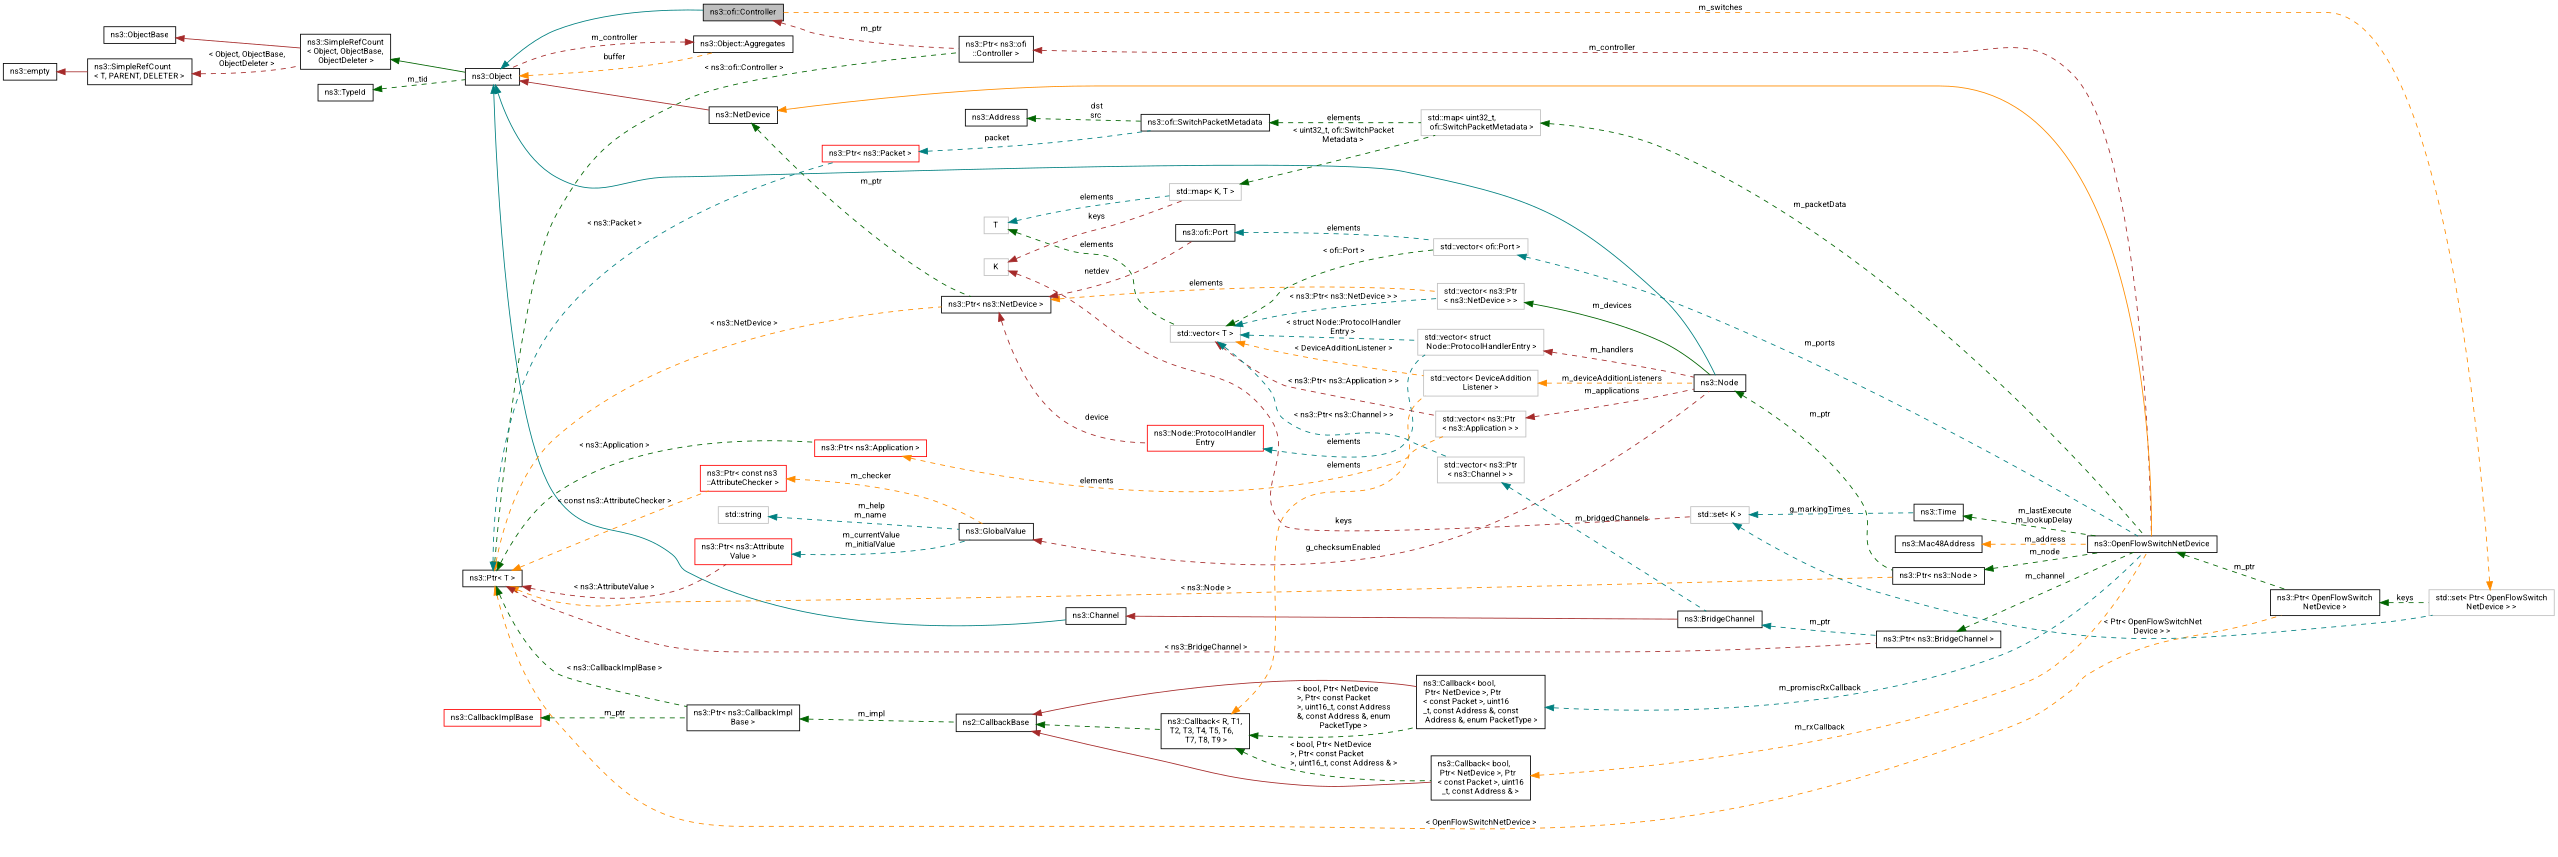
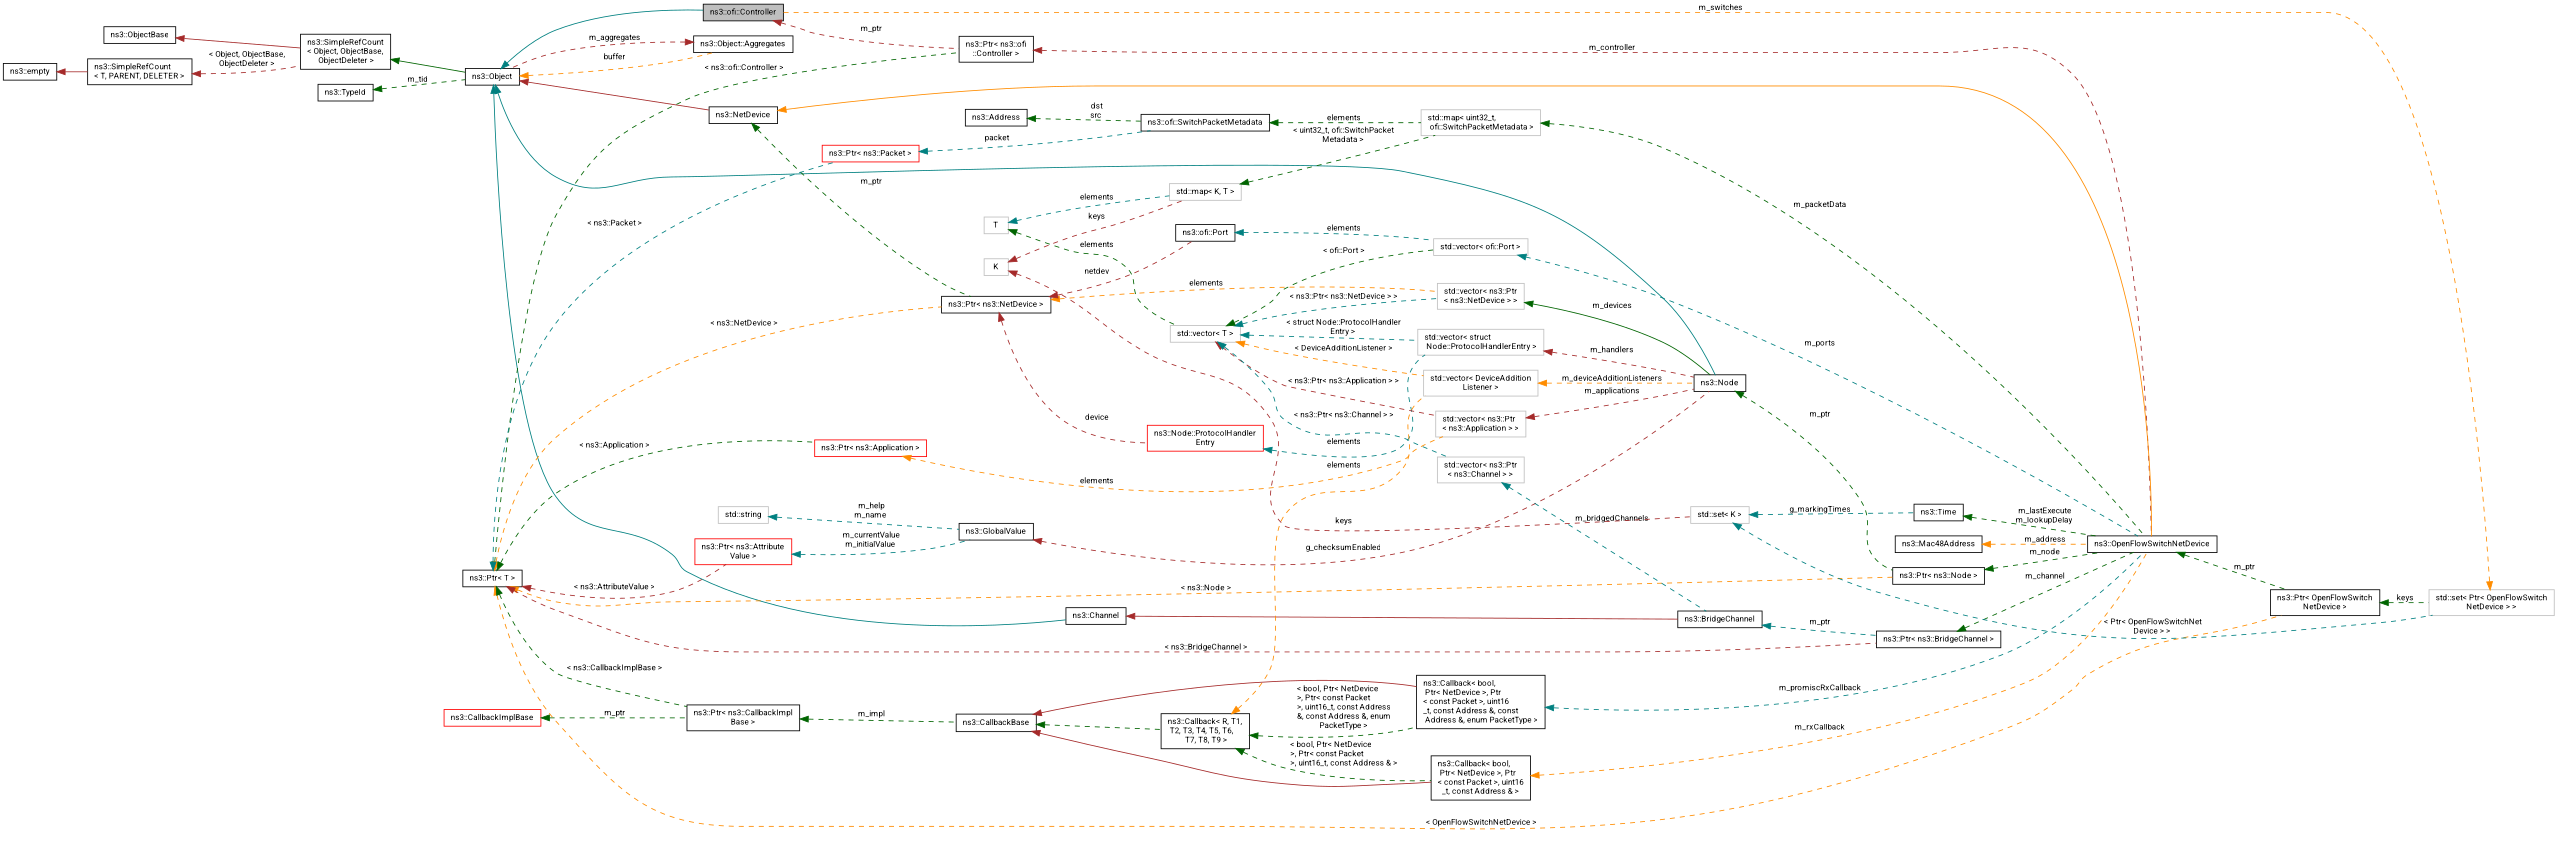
  digraph {
    fontname=Roboto
    rankdir=LR
    node [color=black fillcolor=white fontname=Roboto fontsize=10 shape=record style=filled]
    edge [color=darkgreen dir=back fontname=Roboto fontsize=10 labelfontname=Helvetica labelfontsize=10 style=dashed]
    n1 [fillcolor=grey75 fontcolor=black height=0.2 label="ns3::ofi::Controller" width=0.4]
    n2 [height=0.2 label="ns3::Ptr\< ns3::ofi\l::Controller \>" width=0.4]
    n3 [height=0.2 label="ns3::OpenFlowSwitchNetDevice" width=0.4]
    n4 [height=0.2 label="ns3::Object" width=0.4]
    n5 [height=0.2 label="ns3::Object::Aggregates" width=0.4]
    n6 [height=0.2 label="ns3::NetDevice" width=0.4]
    n7 [height=0.2 label="ns3::Node" width=0.4]
    n8 [height=0.2 label="ns3::Channel" width=0.4]
    n9 [height=0.2 label="ns3::Ptr\< ns3::NetDevice \>" width=0.4]
    n10 [height=0.2 label="ns3::Ptr\< ns3::Node \>" width=0.4]
    n11 [height=0.2 label="ns3::BridgeChannel" width=0.4]
    n12 [height=0.2 label="ns3::SimpleRefCount\l\< Object, ObjectBase,\l ObjectDeleter \>" width=0.4]
    n13 [height=0.2 label="ns3::ObjectBase" width=0.4]
    n14 [height=0.2 label="ns3::SimpleRefCount\l\< T, PARENT, DELETER \>" width=0.4]
    n15 [height=0.2 label="ns3::empty" width=0.4]
    n16 [height=0.2 label="ns3::TypeId" width=0.4]
    n17 [color=grey75 height=0.2 label="std::set\< Ptr\< OpenFlowSwitch\lNetDevice \> \>" width=0.4]
    n18 [height=0.2 label="ns3::Ptr\< OpenFlowSwitch\lNetDevice \>" width=0.4]
    n19 [color=grey75 height=0.2 label="std::vector\< ns3::Ptr\l\< ns3::NetDevice \> \>" width=0.4]
    n20 [color=red height=0.2 label="ns3::Node::ProtocolHandler\lEntry" width=0.4]
    n21 [height=0.2 label="ns3::ofi::Port" width=0.4]
    n22 [height=0.2 label="ns3::Mac48Address" width=0.4]
    n23 [height=0.2 label="ns3::Callback\< bool,\l Ptr\< NetDevice \>, Ptr\l\< const Packet \>, uint16\l_t, const Address &, const\l Address &, enum PacketType \>" width=0.4]
-   n24 [height=0.2 label="ns2::CallbackBase" width=0.4]
+   n24 [height=0.2 label="ns3::CallbackBase" width=0.4]
    n25 [height=0.2 label="ns3::Callback\< R, T1,\l T2, T3, T4, T5, T6,\l T7, T8, T9 \>" width=0.4]
    n26 [height=0.2 label="ns3::Callback\< bool,\l Ptr\< NetDevice \>, Ptr\l\< const Packet \>, uint16\l_t, const Address & \>" width=0.4]
    n27 [color=grey75 height=0.2 label="std::vector\< DeviceAddition\lListener \>" width=0.4]
    n28 [height=0.2 label="ns3::Ptr\< ns3::CallbackImpl\lBase \>" width=0.4]
    n29 [color=red height=0.2 label="ns3::CallbackImplBase" width=0.4]
    n30 [height=0.2 label="ns3::Ptr\< T \>" width=0.4]
    n31 [color=red height=0.2 label="ns3::Ptr\< ns3::Application \>" width=0.4]
    n32 [color=red height=0.2 label="ns3::Ptr\< ns3::Attribute\lValue \>" width=0.4]
-   n33 [color=red height=0.2 label="ns3::Ptr\< const ns3\l::AttributeChecker \>" width=0.4]
    n34 [height=0.2 label="ns3::Ptr\< ns3::BridgeChannel \>" width=0.4]
    n35 [color=red height=0.2 label="ns3::Ptr\< ns3::Packet \>" width=0.4]
    n36 [color=grey75 height=0.2 label="std::vector\< ns3::Ptr\l\< ns3::Application \> \>" width=0.4]
    n37 [height=0.2 label="ns3::GlobalValue" width=0.4]
    n38 [height=0.2 label="ns3::ofi::SwitchPacketMetadata" width=0.4]
    n39 [color=grey75 height=0.2 label="std::vector\< T \>" width=0.4]
    n40 [color=grey75 height=0.2 label="std::vector\< struct\l Node::ProtocolHandlerEntry \>" width=0.4]
    n41 [color=grey75 height=0.2 label="std::vector\< ns3::Ptr\l\< ns3::Channel \> \>" width=0.4]
    n42 [color=grey75 height=0.2 label="std::vector\< ofi::Port \>" width=0.4]
    n43 [color=grey75 height=0.2 label=T width=0.4]
    n44 [color=grey75 height=0.2 label="std::map\< K, T \>" width=0.4]
    n45 [color=grey75 height=0.2 label="std::map\< uint32_t,\l ofi::SwitchPacketMetadata \>" width=0.4]
    n46 [color=grey75 height=0.2 label="std::string" width=0.4]
    n47 [height=0.2 label="ns3::Time" width=0.4]
    n48 [color=grey75 height=0.2 label="std::set\< K \>" width=0.4]
    n49 [color=grey75 height=0.2 label=K width=0.4]
    n50 [height=0.2 label="ns3::Address" width=0.4]
    n1 -> n2 [color=brown label=" m_ptr"]
    n2 -> n3 [color=brown label=" m_controller"]
    n3 -> n18 [label=" m_ptr"]
    n4 -> n1 [color=teal style=solid]
    n4 -> n5 [color=darkorange label=" buffer"]
    n4 -> n6 [color=brown style=solid]
    n4 -> n7 [color=teal style=solid]
    n4 -> n8 [color=teal style=solid]
-   n5 -> n4 [color=brown label=" m_controller"]
+   n5 -> n4 [color=brown label=" m_aggregates"]
    n6 -> n3 [color=darkorange style=solid]
    n6 -> n9 [label=" m_ptr"]
    n7 -> n10 [label=" m_ptr"]
    n8 -> n11 [color=brown style=solid]
    n9 -> n19 [color=darkorange label=" elements"]
    n9 -> n20 [color=brown label=" device"]
    n9 -> n21 [color=brown label=" netdev"]
    n10 -> n3 [label=" m_node"]
    n11 -> n34 [color=teal label=" m_ptr"]
    n12 -> n4 [style=solid]
    n13 -> n12 [color=brown style=solid]
    n14 -> n12 [color=brown label=" \< Object, ObjectBase,\l ObjectDeleter \>"]
    n15 -> n14 [color=brown style=solid]
    n16 -> n4 [label=" m_tid"]
    n17 -> n1 [color=darkorange label=" m_switches"]
    n18 -> n17 [label=" keys"]
    n19 -> n7 [label=" m_devices" style=solid]
    n20 -> n40 [color=teal label=" elements"]
    n21 -> n42 [color=teal label=" elements"]
    n22 -> n3 [color=darkorange label=" m_address"]
    n23 -> n3 [color=teal label=" m_promiscRxCallback"]
    n24 -> n23 [color=brown style=solid]
    n24 -> n25
    n24 -> n26 [color=brown style=solid]
    n25 -> n23 [label=" \< bool, Ptr\< NetDevice\l \>, Ptr\< const Packet\l \>, uint16_t, const Address\l &, const Address &, enum\l PacketType \>"]
    n25 -> n26 [label=" \< bool, Ptr\< NetDevice\l \>, Ptr\< const Packet\l \>, uint16_t, const Address & \>"]
    n25 -> n27 [color=darkorange label=" elements"]
    n26 -> n3 [color=darkorange label=" m_rxCallback"]
    n27 -> n7 [color=darkorange label=" m_deviceAdditionListeners"]
    n28 -> n24 [label=" m_impl"]
    n29 -> n28 [label=" m_ptr"]
    n30 -> n2 [label=" \< ns3::ofi::Controller \>"]
    n30 -> n9 [color=darkorange label=" \< ns3::NetDevice \>"]
    n30 -> n10 [color=darkorange label=" \< ns3::Node \>"]
    n30 -> n18 [color=darkorange label=" \< OpenFlowSwitchNetDevice \>"]
    n30 -> n28 [label=" \< ns3::CallbackImplBase \>"]
    n30 -> n31 [label=" \< ns3::Application \>"]
    n30 -> n32 [color=brown label=" \< ns3::AttributeValue \>"]
-   n30 -> n33 [color=darkorange label=" \< const ns3::AttributeChecker \>"]
    n30 -> n34 [color=brown label=" \< ns3::BridgeChannel \>"]
    n30 -> n35 [color=teal label=" \< ns3::Packet \>"]
    n31 -> n36 [color=darkorange label=" elements"]
    n32 -> n37 [color=teal label=" m_currentValue\nm_initialValue"]
-   n33 -> n37 [color=darkorange label=" m_checker"]
    n34 -> n3 [label=" m_channel"]
    n35 -> n38 [color=teal label=" packet"]
    n36 -> n7 [color=brown label=" m_applications"]
    n37 -> n7 [color=brown label=" g_checksumEnabled"]
    n38 -> n45 [label=" elements"]
    n39 -> n19 [color=teal label=" \< ns3::Ptr\< ns3::NetDevice \> \>"]
    n39 -> n27 [color=darkorange label=" \< DeviceAdditionListener \>"]
    n39 -> n36 [color=brown label=" \< ns3::Ptr\< ns3::Application \> \>"]
    n39 -> n40 [color=teal label=" \< struct Node::ProtocolHandler\lEntry \>"]
    n39 -> n41 [color=teal label=" \< ns3::Ptr\< ns3::Channel \> \>"]
    n39 -> n42 [label=" \< ofi::Port \>"]
    n40 -> n7 [color=brown label=" m_handlers"]
    n41 -> n11 [color=teal label=" m_bridgedChannels"]
    n42 -> n3 [color=teal label=" m_ports"]
    n43 -> n39 [label=" elements"]
    n43 -> n44 [color=teal label=" elements"]
    n44 -> n45 [label=" \< uint32_t, ofi::SwitchPacket\lMetadata \>"]
    n45 -> n3 [label=" m_packetData"]
    n46 -> n37 [color=teal label=" m_help\nm_name"]
    n47 -> n3 [label=" m_lastExecute\nm_lookupDelay"]
    n48 -> n17 [color=teal label=" \< Ptr\< OpenFlowSwitchNet\lDevice \> \>"]
    n48 -> n47 [color=teal label=" g_markingTimes"]
    n49 -> n44 [color=brown label=" keys"]
    n49 -> n48 [color=brown label=" keys"]
    n50 -> n38 [label=" dst\nsrc"]
  }
